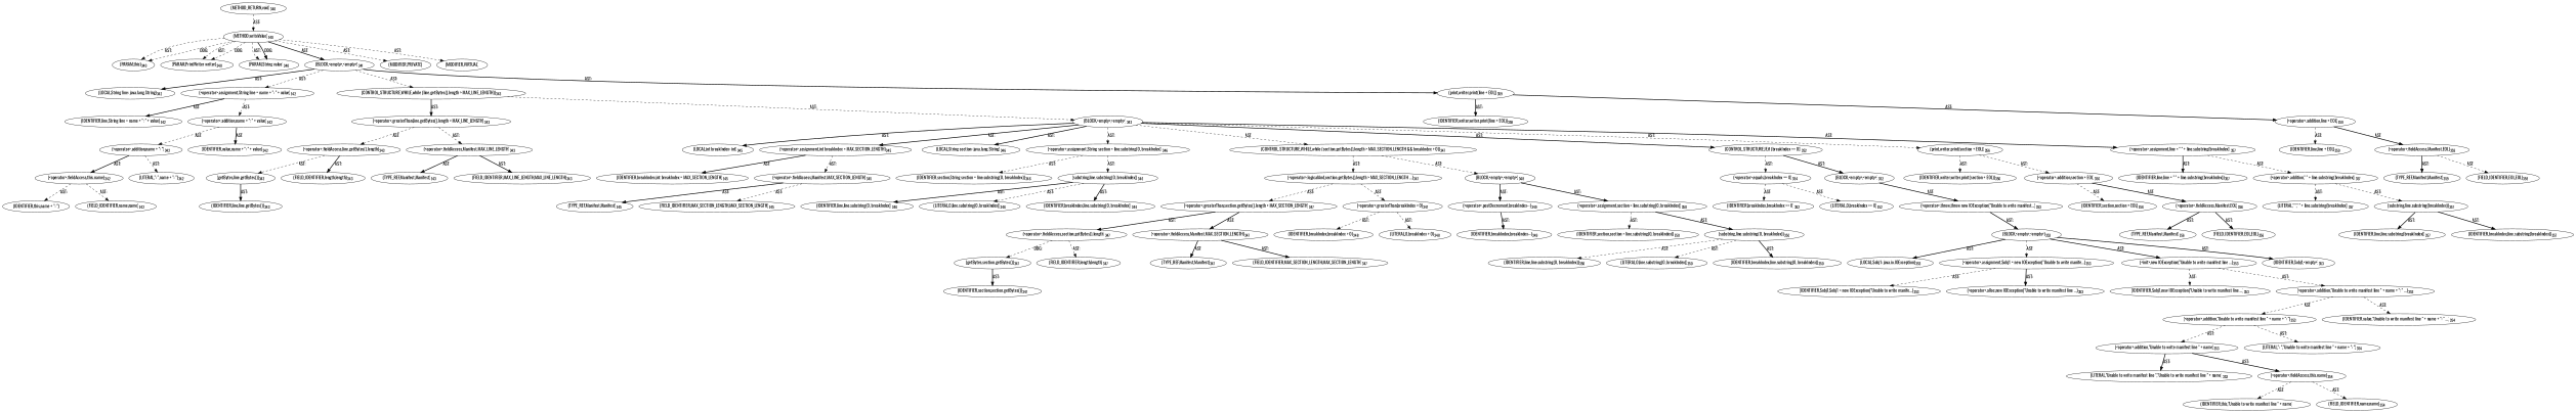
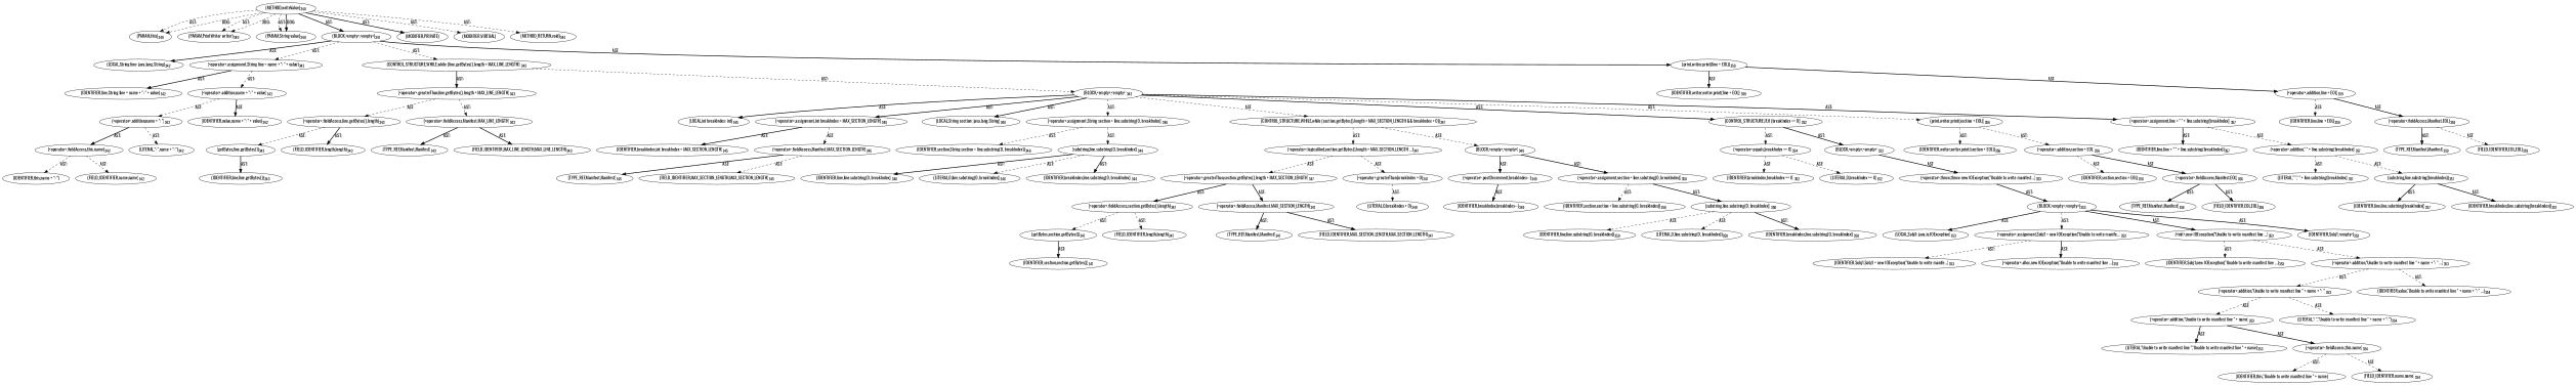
  digraph {
    fontname=Oswald
    node [fontname=Oswald]
    edge [fontname=Oswald style=dashed]
    n1 [label=<(METHOD,writeValue)<SUB>340</SUB>>]
    n2 [label=<(PARAM,this)<SUB>340</SUB>>]
    n3 [label=<(PARAM,PrintWriter writer)<SUB>340</SUB>>]
    n4 [label=<(PARAM,String value)<SUB>340</SUB>>]
    n5 [label=<(BLOCK,&lt;empty&gt;,&lt;empty&gt;)<SUB>341</SUB>>]
    n6 [label=<(MODIFIER,PRIVATE)>]
    n7 [label=<(MODIFIER,VIRTUAL)>]
    n8 [label=<(METHOD_RETURN,void)<SUB>340</SUB>>]
    n9 [label=<(LOCAL,String line: java.lang.String)<SUB>342</SUB>>]
    n10 [label=<(&lt;operator&gt;.assignment,String line = name + &quot;: &quot; + value)<SUB>342</SUB>>]
    n11 [label=<(CONTROL_STRUCTURE,WHILE,while (line.getBytes().length &gt; MAX_LINE_LENGTH))<SUB>343</SUB>>]
    n12 [label=<(print,writer.print(line + EOL))<SUB>359</SUB>>]
    n13 [label=<(IDENTIFIER,line,String line = name + &quot;: &quot; + value)<SUB>342</SUB>>]
    n14 [label=<(&lt;operator&gt;.addition,name + &quot;: &quot; + value)<SUB>342</SUB>>]
    n15 [label=<(&lt;operator&gt;.greaterThan,line.getBytes().length &gt; MAX_LINE_LENGTH)<SUB>343</SUB>>]
    n16 [label=<(BLOCK,&lt;empty&gt;,&lt;empty&gt;)<SUB>343</SUB>>]
    n17 [label=<(IDENTIFIER,writer,writer.print(line + EOL))<SUB>359</SUB>>]
    n18 [label=<(&lt;operator&gt;.addition,line + EOL)<SUB>359</SUB>>]
    n19 [label=<(&lt;operator&gt;.addition,name + &quot;: &quot;)<SUB>342</SUB>>]
    n20 [label=<(IDENTIFIER,value,name + &quot;: &quot; + value)<SUB>342</SUB>>]
    n21 [label=<(&lt;operator&gt;.fieldAccess,this.name)<SUB>342</SUB>>]
    n22 [label=<(LITERAL,&quot;: &quot;,name + &quot;: &quot;)<SUB>342</SUB>>]
    n23 [label=<(IDENTIFIER,this,name + &quot;: &quot;)>]
    n24 [label=<(FIELD_IDENTIFIER,name,name)<SUB>342</SUB>>]
    n25 [label=<(&lt;operator&gt;.fieldAccess,line.getBytes().length)<SUB>343</SUB>>]
    n26 [label=<(&lt;operator&gt;.fieldAccess,Manifest.MAX_LINE_LENGTH)<SUB>343</SUB>>]
    n27 [label=<(LOCAL,int breakIndex: int)<SUB>345</SUB>>]
    n28 [label=<(&lt;operator&gt;.assignment,int breakIndex = MAX_SECTION_LENGTH)<SUB>345</SUB>>]
    n29 [label=<(LOCAL,String section: java.lang.String)<SUB>346</SUB>>]
    n30 [label=<(&lt;operator&gt;.assignment,String section = line.substring(0, breakIndex))<SUB>346</SUB>>]
    n31 [label=<(CONTROL_STRUCTURE,WHILE,while (section.getBytes().length &gt; MAX_SECTION_LENGTH &amp;&amp; breakIndex &gt; 0))<SUB>347</SUB>>]
    n32 [label=<(CONTROL_STRUCTURE,IF,if (breakIndex == 0))<SUB>352</SUB>>]
    n33 [label=<(print,writer.print(section + EOL))<SUB>356</SUB>>]
    n34 [label=<(&lt;operator&gt;.assignment,line = &quot; &quot; + line.substring(breakIndex))<SUB>357</SUB>>]
    n35 [label=<(getBytes,line.getBytes())<SUB>343</SUB>>]
    n36 [label=<(FIELD_IDENTIFIER,length,length)<SUB>343</SUB>>]
    n37 [label=<(TYPE_REF,Manifest,Manifest)<SUB>343</SUB>>]
    n38 [label=<(FIELD_IDENTIFIER,MAX_LINE_LENGTH,MAX_LINE_LENGTH)<SUB>343</SUB>>]
    n39 [label=<(IDENTIFIER,line,line.getBytes())<SUB>343</SUB>>]
    n40 [label=<(IDENTIFIER,breakIndex,int breakIndex = MAX_SECTION_LENGTH)<SUB>345</SUB>>]
    n41 [label=<(&lt;operator&gt;.fieldAccess,Manifest.MAX_SECTION_LENGTH)<SUB>345</SUB>>]
    n42 [label=<(IDENTIFIER,section,String section = line.substring(0, breakIndex))<SUB>346</SUB>>]
    n43 [label=<(substring,line.substring(0, breakIndex))<SUB>346</SUB>>]
    n44 [label=<(&lt;operator&gt;.logicalAnd,section.getBytes().length &gt; MAX_SECTION_LENGTH ...)<SUB>347</SUB>>]
    n45 [label=<(BLOCK,&lt;empty&gt;,&lt;empty&gt;)<SUB>348</SUB>>]
    n46 [label=<(&lt;operator&gt;.equals,breakIndex == 0)<SUB>354</SUB>>]
    n47 [label=<(BLOCK,&lt;empty&gt;,&lt;empty&gt;)<SUB>352</SUB>>]
    n48 [label=<(IDENTIFIER,writer,writer.print(section + EOL))<SUB>356</SUB>>]
    n49 [label=<(&lt;operator&gt;.addition,section + EOL)<SUB>356</SUB>>]
    n50 [label=<(IDENTIFIER,line,line = &quot; &quot; + line.substring(breakIndex))<SUB>357</SUB>>]
    n51 [label=<(&lt;operator&gt;.addition,&quot; &quot; + line.substring(breakIndex))<SUB>357</SUB>>]
    n52 [label=<(TYPE_REF,Manifest,Manifest)<SUB>345</SUB>>]
    n53 [label=<(FIELD_IDENTIFIER,MAX_SECTION_LENGTH,MAX_SECTION_LENGTH)<SUB>345</SUB>>]
    n54 [label=<(IDENTIFIER,line,line.substring(0, breakIndex))<SUB>346</SUB>>]
    n55 [label=<(LITERAL,0,line.substring(0, breakIndex))<SUB>346</SUB>>]
    n56 [label=<(IDENTIFIER,breakIndex,line.substring(0, breakIndex))<SUB>346</SUB>>]
    n57 [label=<(&lt;operator&gt;.greaterThan,section.getBytes().length &gt; MAX_SECTION_LENGTH)<SUB>347</SUB>>]
    n58 [label=<(&lt;operator&gt;.greaterThan,breakIndex &gt; 0)<SUB>347</SUB>>]
    n59 [label=<(&lt;operator&gt;.postDecrement,breakIndex--)<SUB>349</SUB>>]
    n60 [label=<(&lt;operator&gt;.assignment,section = line.substring(0, breakIndex))<SUB>350</SUB>>]
    n61 [label=<(&lt;operator&gt;.fieldAccess,section.getBytes().length)<SUB>347</SUB>>]
    n62 [label=<(&lt;operator&gt;.fieldAccess,Manifest.MAX_SECTION_LENGTH)<SUB>347</SUB>>]
-   n63 [label=<(IDENTIFIER,breakIndex,breakIndex &gt; 0)<SUB>348</SUB>>]
    n64 [label=<(LITERAL,0,breakIndex &gt; 0)<SUB>348</SUB>>]
    n65 [label=<(getBytes,section.getBytes())<SUB>347</SUB>>]
    n66 [label=<(FIELD_IDENTIFIER,length,length)<SUB>347</SUB>>]
    n67 [label=<(TYPE_REF,Manifest,Manifest)<SUB>347</SUB>>]
    n68 [label=<(FIELD_IDENTIFIER,MAX_SECTION_LENGTH,MAX_SECTION_LENGTH)<SUB>347</SUB>>]
    n69 [label=<(IDENTIFIER,section,section.getBytes())<SUB>347</SUB>>]
    n70 [label=<(IDENTIFIER,breakIndex,breakIndex--)<SUB>349</SUB>>]
    n71 [label=<(IDENTIFIER,section,section = line.substring(0, breakIndex))<SUB>350</SUB>>]
    n72 [label=<(substring,line.substring(0, breakIndex))<SUB>350</SUB>>]
    n73 [label=<(IDENTIFIER,line,line.substring(0, breakIndex))<SUB>350</SUB>>]
    n74 [label=<(LITERAL,0,line.substring(0, breakIndex))<SUB>350</SUB>>]
    n75 [label=<(IDENTIFIER,breakIndex,line.substring(0, breakIndex))<SUB>350</SUB>>]
    n76 [label=<(IDENTIFIER,breakIndex,breakIndex == 0)<SUB>352</SUB>>]
    n77 [label=<(LITERAL,0,breakIndex == 0)<SUB>352</SUB>>]
    n78 [label=<(&lt;operator&gt;.throw,throw new IOException(&quot;Unable to write manifest...)<SUB>353</SUB>>]
    n79 [label=<(BLOCK,&lt;empty&gt;,&lt;empty&gt;)<SUB>353</SUB>>]
    n80 [label=<(LOCAL,$obj1: java.io.IOException)<SUB>353</SUB>>]
    n81 [label=<(&lt;operator&gt;.assignment,$obj1 = new IOException(&quot;Unable to write manife...)<SUB>353</SUB>>]
    n82 [label=<(&lt;init&gt;,new IOException(&quot;Unable to write manifest line ...)<SUB>353</SUB>>]
    n83 [label=<(IDENTIFIER,$obj1,&lt;empty&gt;)<SUB>353</SUB>>]
    n84 [label=<(IDENTIFIER,$obj1,$obj1 = new IOException(&quot;Unable to write manife...)<SUB>353</SUB>>]
    n85 [label=<(&lt;operator&gt;.alloc,new IOException(&quot;Unable to write manifest line ...)<SUB>353</SUB>>]
    n86 [label=<(IDENTIFIER,$obj1,new IOException(&quot;Unable to write manifest line ...)<SUB>353</SUB>>]
    n87 [label=<(&lt;operator&gt;.addition,&quot;Unable to write manifest line &quot; + name + &quot;: &quot; ...)<SUB>353</SUB>>]
    n88 [label=<(&lt;operator&gt;.addition,&quot;Unable to write manifest line &quot; + name + &quot;: &quot;)<SUB>353</SUB>>]
    n89 [label=<(IDENTIFIER,value,&quot;Unable to write manifest line &quot; + name + &quot;: &quot; ...)<SUB>354</SUB>>]
    n90 [label=<(&lt;operator&gt;.addition,&quot;Unable to write manifest line &quot; + name)<SUB>353</SUB>>]
    n91 [label=<(LITERAL,&quot;: &quot;,&quot;Unable to write manifest line &quot; + name + &quot;: &quot;)<SUB>354</SUB>>]
    n92 [label=<(LITERAL,&quot;Unable to write manifest line &quot;,&quot;Unable to write manifest line &quot; + name)<SUB>353</SUB>>]
    n93 [label=<(&lt;operator&gt;.fieldAccess,this.name)<SUB>354</SUB>>]
    n94 [label=<(IDENTIFIER,this,&quot;Unable to write manifest line &quot; + name)>]
    n95 [label=<(FIELD_IDENTIFIER,name,name)<SUB>354</SUB>>]
    n96 [label=<(IDENTIFIER,section,section + EOL)<SUB>356</SUB>>]
    n97 [label=<(&lt;operator&gt;.fieldAccess,Manifest.EOL)<SUB>356</SUB>>]
    n98 [label=<(TYPE_REF,Manifest,Manifest)<SUB>356</SUB>>]
    n99 [label=<(FIELD_IDENTIFIER,EOL,EOL)<SUB>356</SUB>>]
    n100 [label=<(LITERAL,&quot; &quot;,&quot; &quot; + line.substring(breakIndex))<SUB>357</SUB>>]
    n101 [label=<(substring,line.substring(breakIndex))<SUB>357</SUB>>]
    n102 [label=<(IDENTIFIER,line,line.substring(breakIndex))<SUB>357</SUB>>]
    n103 [label=<(IDENTIFIER,breakIndex,line.substring(breakIndex))<SUB>357</SUB>>]
    n104 [label=<(IDENTIFIER,line,line + EOL)<SUB>359</SUB>>]
    n105 [label=<(&lt;operator&gt;.fieldAccess,Manifest.EOL)<SUB>359</SUB>>]
    n106 [label=<(TYPE_REF,Manifest,Manifest)<SUB>359</SUB>>]
    n107 [label=<(FIELD_IDENTIFIER,EOL,EOL)<SUB>359</SUB>>]
    n1 -> n2 [label="AST: "]
    n1 -> n2 [label="DDG: "]
    n1 -> n3 [label="AST: "]
    n1 -> n3 [label="DDG: "]
    n1 -> n4 [label="AST: "]
    n1 -> n4 [label="DDG: " style=bold]
    n1 -> n5 [label="AST: " style=bold]
-   n1 -> n6 [label="AST: "]
+   n1 -> n6 [label="AST: " style=bold]
    n1 -> n7 [label="AST: "]
-   n8 -> n1 [label="AST: "]
+   n1 -> n8 [label="AST: "]
    n5 -> n9 [label="AST: " style=bold]
    n5 -> n10 [label="AST: "]
    n5 -> n11 [label="AST: "]
    n5 -> n12 [label="AST: " style=bold]
    n10 -> n13 [label="AST: " style=bold]
    n10 -> n14 [label="AST: "]
    n11 -> n15 [label="AST: " style=bold]
    n11 -> n16 [label="AST: "]
    n12 -> n17 [label="AST: " style=bold]
    n12 -> n18 [label="AST: " style=bold]
    n14 -> n19 [label="AST: "]
    n14 -> n20 [label="AST: " style=bold]
    n15 -> n25 [label="AST: "]
    n15 -> n26 [label="AST: "]
    n16 -> n27 [label="AST: " style=bold]
    n16 -> n28 [label="AST: " style=bold]
    n16 -> n29 [label="AST: " style=bold]
    n16 -> n30 [label="AST: "]
    n16 -> n31 [label="AST: "]
    n16 -> n32 [label="AST: " style=bold]
    n16 -> n33 [label="AST: "]
    n16 -> n34 [label="AST: " style=bold]
    n18 -> n104 [label="AST: "]
    n18 -> n105 [label="AST: " style=bold]
    n19 -> n21 [label="AST: " style=bold]
    n19 -> n22 [label="AST: "]
    n21 -> n23 [label="AST: "]
    n21 -> n24 [label="AST: "]
    n25 -> n35 [label="AST: "]
    n25 -> n36 [label="AST: " style=bold]
    n26 -> n37 [label="AST: " style=bold]
    n26 -> n38 [label="AST: " style=bold]
    n28 -> n40 [label="AST: " style=bold]
    n28 -> n41 [label="AST: "]
    n30 -> n42 [label="AST: "]
    n30 -> n43 [label="AST: "]
    n31 -> n44 [label="AST: "]
    n31 -> n45 [label="AST: "]
    n32 -> n46 [label="AST: "]
    n32 -> n47 [label="AST: " style=bold]
    n33 -> n48 [label="AST: "]
    n33 -> n49 [label="AST: "]
    n34 -> n50 [label="AST: " style=bold]
    n34 -> n51 [label="AST: "]
    n35 -> n39 [label="AST: " style=bold]
    n41 -> n52 [label="AST: " style=bold]
    n41 -> n53 [label="AST: "]
    n43 -> n54 [label="AST: " style=bold]
    n43 -> n55 [label="AST: "]
    n43 -> n56 [label="AST: " style=bold]
    n44 -> n57 [label="AST: "]
    n44 -> n58 [label="AST: "]
    n45 -> n59 [label="AST: " style=bold]
    n45 -> n60 [label="AST: " style=bold]
    n46 -> n76 [label="AST: "]
    n46 -> n77 [label="AST: "]
    n47 -> n78 [label="AST: " style=bold]
    n49 -> n96 [label="AST: "]
    n49 -> n97 [label="AST: " style=bold]
    n51 -> n100 [label="AST: "]
    n51 -> n101 [label="AST: "]
    n57 -> n61 [label="AST: " style=bold]
    n57 -> n62 [label="AST: " style=bold]
-   n58 -> n63 [label="AST: "]
    n58 -> n64 [label="AST: "]
    n59 -> n70 [label="AST: " style=bold]
    n60 -> n71 [label="AST: "]
    n60 -> n72 [label="AST: " style=bold]
-   n61 -> n65 [label="DDG: "]
+   n61 -> n65 [label="AST: "]
    n61 -> n66 [label="AST: "]
    n62 -> n67 [label="AST: " style=bold]
    n62 -> n68 [label="AST: " style=bold]
    n65 -> n69 [label="AST: " style=bold]
    n72 -> n73 [label="AST: "]
    n72 -> n74 [label="AST: "]
    n72 -> n75 [label="AST: " style=bold]
    n78 -> n79 [label="AST: " style=bold]
    n79 -> n80 [label="AST: " style=bold]
    n79 -> n81 [label="AST: "]
    n79 -> n82 [label="AST: " style=bold]
    n79 -> n83 [label="AST: " style=bold]
    n81 -> n84 [label="AST: "]
    n81 -> n85 [label="AST: " style=bold]
    n82 -> n86 [label="AST: "]
    n82 -> n87 [label="AST: "]
    n87 -> n88 [label="AST: "]
    n87 -> n89 [label="AST: "]
    n88 -> n90 [label="AST: "]
    n88 -> n91 [label="AST: "]
    n90 -> n92 [label="AST: " style=bold]
    n90 -> n93 [label="AST: " style=bold]
    n93 -> n94 [label="AST: "]
    n93 -> n95 [label="AST: "]
    n97 -> n98 [label="AST: " style=bold]
    n97 -> n99 [label="AST: " style=bold]
    n101 -> n102 [label="AST: " style=bold]
    n101 -> n103 [label="AST: " style=bold]
    n105 -> n106 [label="AST: " style=bold]
    n105 -> n107 [label="AST: "]
  }
